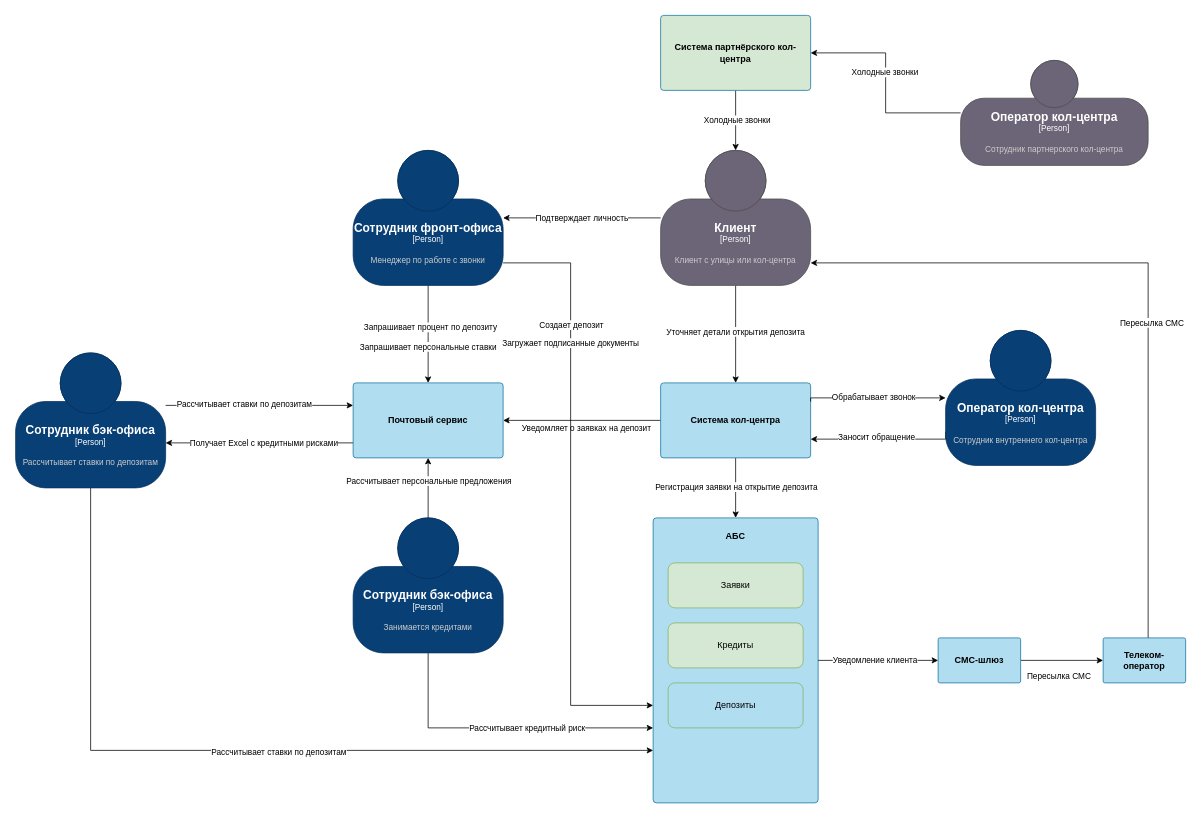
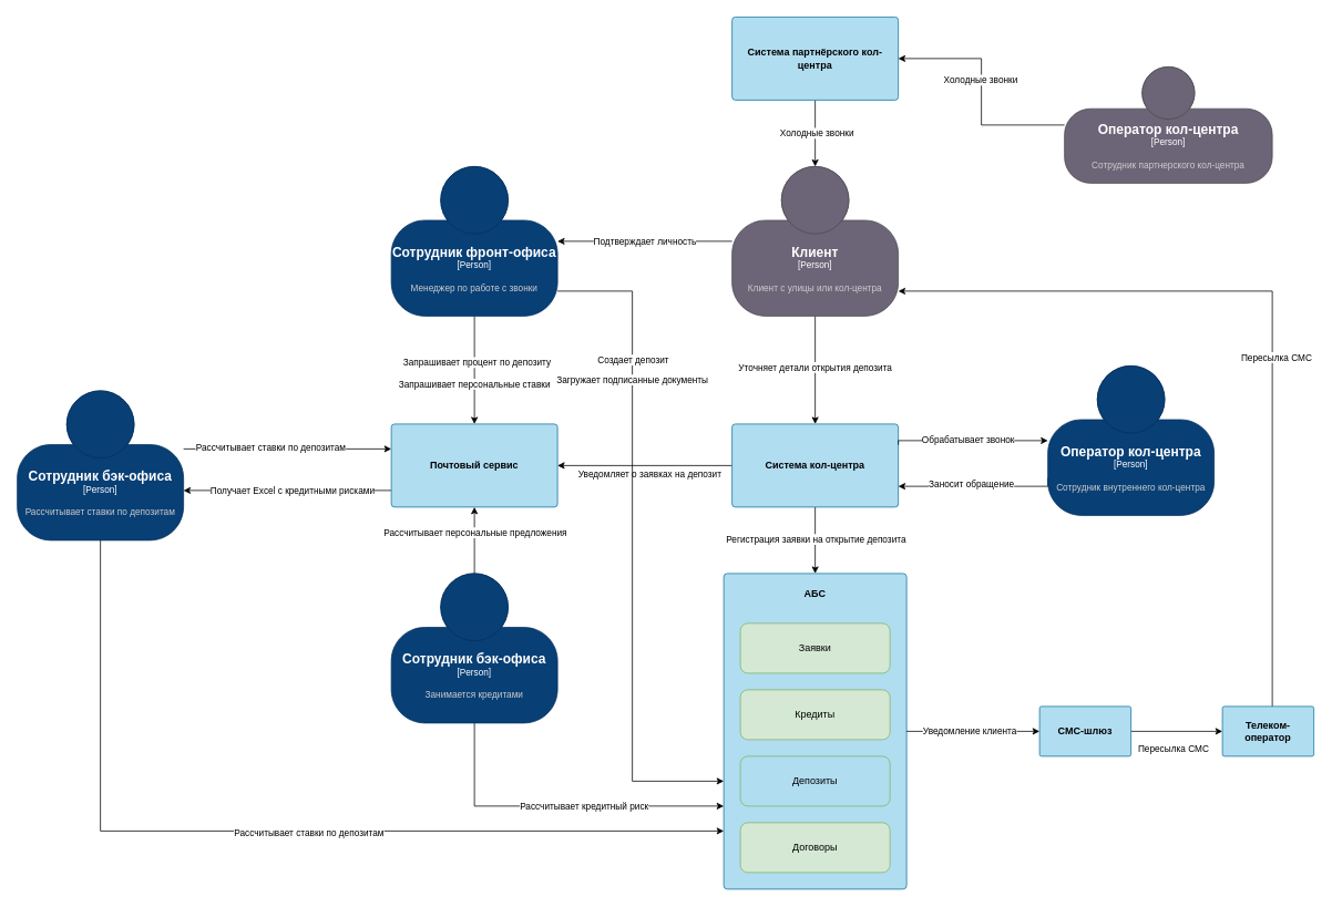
  <mxCell id="0" />
  <mxCell id="1" parent="0" />
  <mxCell id="2" style="edgeStyle=orthogonalEdgeStyle;rounded=0;orthogonalLoop=1;jettySize=auto;html=1;" parent="1" source="6" target="17" edge="1"><mxGeometry relative="1" as="geometry" /></mxCell>
  <mxCell id="3" value="Уточняет детали открытия депозита" style="edgeLabel;html=1;align=center;verticalAlign=middle;resizable=0;points=[];" parent="2" vertex="1" connectable="0"><mxGeometry x="-0.057" y="-1" relative="1" as="geometry"><mxPoint as="offset" /></mxGeometry></mxCell>
  <mxCell id="4" style="edgeStyle=orthogonalEdgeStyle;rounded=0;orthogonalLoop=1;jettySize=auto;html=1;" edge="1" parent="1" source="6" target="41"><mxGeometry relative="1" as="geometry" /></mxCell>
  <mxCell id="5" value="Подтверждает личность" style="edgeLabel;html=1;align=center;verticalAlign=middle;resizable=0;points=[];" vertex="1" connectable="0" parent="4"><mxGeometry x="0.014" relative="1" as="geometry"><mxPoint as="offset" /></mxGeometry></mxCell>
  <mxCell id="6" value="&lt;font style=&quot;font-size: 16px&quot;&gt;&lt;b&gt;Клиент&lt;/b&gt;&lt;/font&gt;&lt;div&gt;[Person]&lt;/div&gt;&lt;br&gt;&lt;div&gt;&lt;font style=&quot;font-size: 11px&quot;&gt;&lt;font color=&quot;#cccccc&quot;&gt;Клиент с улицы или кол-центра&lt;/font&gt;&lt;/div&gt;" style="html=1;fontSize=11;dashed=0;whiteSpace=wrap;fillColor=#6C6477;strokeColor=#4D4D4D;fontColor=#ffffff;shape=mxgraph.c4.person2;align=center;metaEdit=1;points=[[0.5,0,0],[1,0.5,0],[1,0.75,0],[0.75,1,0],[0.5,1,0],[0.25,1,0],[0,0.75,0],[0,0.5,0]];resizable=0;" parent="1" vertex="1"><mxGeometry x="880" y="200" width="200" height="180" as="geometry" /></mxCell>
  <mxCell id="7" style="edgeStyle=orthogonalEdgeStyle;rounded=0;orthogonalLoop=1;jettySize=auto;html=1;" parent="1" source="9" target="57" edge="1"><mxGeometry relative="1" as="geometry" /></mxCell>
  <mxCell id="8" value="Холодные звонки" style="edgeLabel;html=1;align=center;verticalAlign=middle;resizable=0;points=[];" parent="7" vertex="1" connectable="0"><mxGeometry x="0.107" y="2" relative="1" as="geometry"><mxPoint as="offset" /></mxGeometry></mxCell>
  <mxCell id="9" value="&lt;font style=&quot;font-size: 16px&quot;&gt;&lt;b&gt;Оператор кол-центра&lt;/b&gt;&lt;/font&gt;&lt;div&gt;[Person]&lt;/div&gt;&lt;br&gt;&lt;div&gt;&lt;font style=&quot;font-size: 11px&quot;&gt;&lt;font color=&quot;#cccccc&quot;&gt;Сотрудник партнерского кол-центра&lt;/font&gt;&lt;/div&gt;" style="html=1;fontSize=11;dashed=0;whiteSpace=wrap;fillColor=#6C6477;strokeColor=#4D4D4D;fontColor=#ffffff;shape=mxgraph.c4.person2;align=center;metaEdit=1;points=[[0.5,0,0],[1,0.5,0],[1,0.75,0],[0.75,1,0],[0.5,1,0],[0.25,1,0],[0,0.75,0],[0,0.5,0]];resizable=0;" parent="1" vertex="1"><mxGeometry x="1280" y="80" width="250" height="140" as="geometry" /></mxCell>
  <mxCell id="10" style="edgeStyle=orthogonalEdgeStyle;rounded=0;orthogonalLoop=1;jettySize=auto;html=1;exitX=0;exitY=0.75;exitDx=0;exitDy=0;exitPerimeter=0;entryX=1;entryY=0.75;entryDx=0;entryDy=0;" parent="1" source="12" target="17" edge="1"><mxGeometry relative="1" as="geometry"><Array as="points"><mxPoint x="1260" y="585" /></Array></mxGeometry></mxCell>
  <mxCell id="11" value="Заносит обращение" style="edgeLabel;html=1;align=center;verticalAlign=middle;resizable=0;points=[];" parent="10" vertex="1" connectable="0"><mxGeometry x="0.08" y="-3" relative="1" as="geometry"><mxPoint as="offset" /></mxGeometry></mxCell>
  <mxCell id="12" value="&lt;font style=&quot;font-size: 16px&quot;&gt;&lt;b&gt;Оператор кол-центра&lt;/b&gt;&lt;/font&gt;&lt;div&gt;[Person]&lt;/div&gt;&lt;br&gt;&lt;div&gt;&lt;font style=&quot;font-size: 11px&quot;&gt;&lt;font color=&quot;#cccccc&quot;&gt;Сотрудник внутреннего кол-центра&lt;/font&gt;&lt;/div&gt;" style="html=1;fontSize=11;dashed=0;whiteSpace=wrap;fillColor=#083F75;strokeColor=#06315C;fontColor=#ffffff;shape=mxgraph.c4.person2;align=center;metaEdit=1;points=[[0.5,0,0],[1,0.5,0],[1,0.75,0],[0.75,1,0],[0.5,1,0],[0.25,1,0],[0,0.75,0],[0,0.5,0]];resizable=0;" parent="1" vertex="1"><mxGeometry x="1260" y="440" width="200" height="180" as="geometry" /></mxCell>
  <mxCell id="13" style="edgeStyle=orthogonalEdgeStyle;rounded=0;orthogonalLoop=1;jettySize=auto;html=1;" parent="1" source="17" target="21" edge="1"><mxGeometry relative="1" as="geometry" /></mxCell>
  <mxCell id="14" value="Регистрация заявки на открытие депозита" style="edgeLabel;html=1;align=center;verticalAlign=middle;resizable=0;points=[];" parent="13" vertex="1" connectable="0"><mxGeometry x="-0.056" relative="1" as="geometry"><mxPoint as="offset" /></mxGeometry></mxCell>
  <mxCell id="15" style="edgeStyle=orthogonalEdgeStyle;rounded=0;orthogonalLoop=1;jettySize=auto;html=1;" parent="1" source="17" target="54" edge="1"><mxGeometry relative="1" as="geometry" /></mxCell>
  <mxCell id="16" value="Уведомляет о заявках на депозит" style="edgeLabel;html=1;align=center;verticalAlign=middle;resizable=0;points=[];" parent="15" vertex="1" connectable="0"><mxGeometry x="0.133" y="4" relative="1" as="geometry"><mxPoint x="19" y="6" as="offset" /></mxGeometry></mxCell>
  <mxCell id="17" value="Система кол-центра" style="rounded=1;whiteSpace=wrap;html=1;fillColor=#b1ddf0;strokeColor=#10739e;fontStyle=1;arcSize=4;" parent="1" vertex="1"><mxGeometry x="880" y="510" width="200" height="100" as="geometry" /></mxCell>
  <mxCell id="18" style="edgeStyle=orthogonalEdgeStyle;rounded=0;orthogonalLoop=1;jettySize=auto;html=1;exitX=1;exitY=0.25;exitDx=0;exitDy=0;entryX=0;entryY=0.5;entryDx=0;entryDy=0;entryPerimeter=0;" parent="1" source="17" target="12" edge="1"><mxGeometry relative="1" as="geometry"><Array as="points"><mxPoint x="1080" y="530" /></Array></mxGeometry></mxCell>
  <mxCell id="19" value="Обрабатывает звонок" style="edgeLabel;html=1;align=center;verticalAlign=middle;resizable=0;points=[];" parent="18" vertex="1" connectable="0"><mxGeometry x="-0.044" y="2" relative="1" as="geometry"><mxPoint as="offset" /></mxGeometry></mxCell>
  <mxCell id="20" value="" style="group;arcSize=2;" parent="1" vertex="1" connectable="0"><mxGeometry x="870" y="690" width="220" height="380" as="geometry" /></mxCell>
  <mxCell id="21" value="" style="rounded=1;whiteSpace=wrap;html=1;fillColor=#b1ddf0;strokeColor=#10739e;fontStyle=1;arcSize=2;imageHeight=24;" parent="20" vertex="1"><mxGeometry width="220" height="380" as="geometry" /></mxCell>
  <mxCell id="22" value="АБС" style="text;html=1;strokeColor=none;fillColor=none;align=center;verticalAlign=middle;whiteSpace=wrap;rounded=0;fontStyle=1" parent="20" vertex="1"><mxGeometry x="80" y="10" width="60" height="30" as="geometry" /></mxCell>
  <mxCell id="23" value="Заявки" style="rounded=1;whiteSpace=wrap;html=1;fillColor=#d5e8d4;strokeColor=#82b366;" parent="20" vertex="1"><mxGeometry x="20" y="60" width="180" height="60" as="geometry" /></mxCell>
  <mxCell id="24" value="Кредиты" style="rounded=1;whiteSpace=wrap;html=1;fillColor=#d5e8d4;strokeColor=#82b366;" parent="20" vertex="1"><mxGeometry x="20" y="140" width="180" height="60" as="geometry" /></mxCell>
  <mxCell id="25" value="Депозиты" style="rounded=1;whiteSpace=wrap;html=1;fillColor=#b1ddf0;strokeColor=#82b366;" parent="20" vertex="1"><mxGeometry x="20" y="220" width="180" height="60" as="geometry" /></mxCell>
+ <mxCell id="26" value="Договоры" style="rounded=1;whiteSpace=wrap;html=1;fillColor=#d5e8d4;strokeColor=#82b366;" parent="20" vertex="1"><mxGeometry x="20" y="300" width="180" height="60" as="geometry" /></mxCell>
  <mxCell id="27" style="edgeStyle=orthogonalEdgeStyle;rounded=0;orthogonalLoop=1;jettySize=auto;html=1;" parent="1" source="29" target="32" edge="1"><mxGeometry relative="1" as="geometry" /></mxCell>
  <mxCell id="28" value="Пересылка СМС" style="edgeLabel;html=1;align=center;verticalAlign=middle;resizable=0;points=[];" parent="27" vertex="1" connectable="0"><mxGeometry x="-0.277" y="4" relative="1" as="geometry"><mxPoint x="10" y="24" as="offset" /></mxGeometry></mxCell>
  <mxCell id="29" value="СМС-шлюз" style="rounded=1;whiteSpace=wrap;html=1;fillColor=#b1ddf0;strokeColor=#10739e;fontStyle=1;arcSize=4;" parent="1" vertex="1"><mxGeometry x="1250" y="850" width="110" height="60" as="geometry" /></mxCell>
  <mxCell id="30" style="edgeStyle=orthogonalEdgeStyle;rounded=0;orthogonalLoop=1;jettySize=auto;html=1;" parent="1" source="32" target="6" edge="1"><mxGeometry relative="1" as="geometry"><Array as="points"><mxPoint x="1530" y="350" /></Array></mxGeometry></mxCell>
  <mxCell id="31" value="Пересылка СМС" style="edgeLabel;html=1;align=center;verticalAlign=middle;resizable=0;points=[];" parent="30" vertex="1" connectable="0"><mxGeometry x="-0.113" y="-4" relative="1" as="geometry"><mxPoint as="offset" /></mxGeometry></mxCell>
  <mxCell id="32" value="Телеком-оператор" style="rounded=1;whiteSpace=wrap;html=1;fillColor=#b1ddf0;strokeColor=#10739e;fontStyle=1;arcSize=4;" parent="1" vertex="1"><mxGeometry x="1470" y="850" width="110" height="60" as="geometry" /></mxCell>
  <mxCell id="33" style="edgeStyle=orthogonalEdgeStyle;rounded=0;orthogonalLoop=1;jettySize=auto;html=1;" parent="1" source="21" target="29" edge="1"><mxGeometry relative="1" as="geometry" /></mxCell>
  <mxCell id="34" value="Уведомление клиента" style="edgeLabel;html=1;align=center;verticalAlign=middle;resizable=0;points=[];" parent="33" vertex="1" connectable="0"><mxGeometry x="-0.06" y="1" relative="1" as="geometry"><mxPoint as="offset" /></mxGeometry></mxCell>
  <mxCell id="35" style="edgeStyle=orthogonalEdgeStyle;rounded=0;orthogonalLoop=1;jettySize=auto;html=1;" parent="1" source="41" target="54" edge="1"><mxGeometry relative="1" as="geometry" /></mxCell>
  <mxCell id="36" value="Запрашивает процент по депозиту" style="edgeLabel;html=1;align=center;verticalAlign=middle;resizable=0;points=[];" parent="35" vertex="1" connectable="0"><mxGeometry x="-0.154" y="2" relative="1" as="geometry"><mxPoint as="offset" /></mxGeometry></mxCell>
  <mxCell id="37" value="Запрашивает персональные ставки" style="edgeLabel;html=1;align=center;verticalAlign=middle;resizable=0;points=[];" parent="35" vertex="1" connectable="0"><mxGeometry x="0.247" y="-1" relative="1" as="geometry"><mxPoint as="offset" /></mxGeometry></mxCell>
  <mxCell id="38" style="edgeStyle=orthogonalEdgeStyle;rounded=0;orthogonalLoop=1;jettySize=auto;html=1;" parent="1" source="41" target="21" edge="1"><mxGeometry relative="1" as="geometry"><Array as="points"><mxPoint x="760" y="350" /><mxPoint x="760" y="940" /></Array></mxGeometry></mxCell>
  <mxCell id="39" value="Создает депозит" style="edgeLabel;html=1;align=center;verticalAlign=middle;resizable=0;points=[];" parent="38" vertex="1" connectable="0"><mxGeometry x="-0.564" relative="1" as="geometry"><mxPoint as="offset" /></mxGeometry></mxCell>
  <mxCell id="40" value="Загружает подписанные документы" style="edgeLabel;html=1;align=center;verticalAlign=middle;resizable=0;points=[];" parent="38" vertex="1" connectable="0"><mxGeometry x="-0.504" y="-1" relative="1" as="geometry"><mxPoint as="offset" /></mxGeometry></mxCell>
  <mxCell id="41" value="&lt;font style=&quot;font-size: 16px&quot;&gt;&lt;b&gt;Сотрудник фронт-офиса&lt;/b&gt;&lt;/font&gt;&lt;div&gt;[Person]&lt;/div&gt;&lt;br&gt;&lt;div&gt;&lt;font style=&quot;font-size: 11px&quot;&gt;&lt;font color=&quot;#cccccc&quot;&gt;Менеджер по работе с звонки&lt;/font&gt;&lt;/div&gt;" style="html=1;fontSize=11;dashed=0;whiteSpace=wrap;fillColor=#083F75;strokeColor=#06315C;fontColor=#ffffff;shape=mxgraph.c4.person2;align=center;metaEdit=1;points=[[0.5,0,0],[1,0.5,0],[1,0.75,0],[0.75,1,0],[0.5,1,0],[0.25,1,0],[0,0.75,0],[0,0.5,0]];resizable=0;" parent="1" vertex="1"><mxGeometry x="470" y="200" width="200" height="180" as="geometry" /></mxCell>
  <mxCell id="42" style="edgeStyle=orthogonalEdgeStyle;rounded=0;orthogonalLoop=1;jettySize=auto;html=1;" parent="1" source="46" target="54" edge="1"><mxGeometry relative="1" as="geometry"><Array as="points"><mxPoint x="340" y="540" /><mxPoint x="340" y="540" /></Array></mxGeometry></mxCell>
  <mxCell id="43" value="Рассчитывает ставки по депозитам" style="edgeLabel;html=1;align=center;verticalAlign=middle;resizable=0;points=[];" parent="42" vertex="1" connectable="0"><mxGeometry x="-0.169" y="2" relative="1" as="geometry"><mxPoint as="offset" /></mxGeometry></mxCell>
  <mxCell id="44" style="edgeStyle=orthogonalEdgeStyle;rounded=0;orthogonalLoop=1;jettySize=auto;html=1;" parent="1" source="46" target="21" edge="1"><mxGeometry relative="1" as="geometry"><Array as="points"><mxPoint x="120" y="1000" /></Array></mxGeometry></mxCell>
  <mxCell id="45" value="Рассчитывает ставки по депозитам" style="edgeLabel;html=1;align=center;verticalAlign=middle;resizable=0;points=[];" parent="44" vertex="1" connectable="0"><mxGeometry x="0.091" y="-1" relative="1" as="geometry"><mxPoint as="offset" /></mxGeometry></mxCell>
  <mxCell id="46" value="&lt;font style=&quot;font-size: 16px&quot;&gt;&lt;b&gt;Сотрудник бэк-офиса&lt;/b&gt;&lt;/font&gt;&lt;div&gt;[Person]&lt;/div&gt;&lt;br&gt;&lt;div&gt;&lt;font style=&quot;font-size: 11px&quot;&gt;&lt;font color=&quot;#cccccc&quot;&gt;Рассчитывает ставки по депозитам&lt;/font&gt;&lt;/div&gt;" style="html=1;fontSize=11;dashed=0;whiteSpace=wrap;fillColor=#083F75;strokeColor=#06315C;fontColor=#ffffff;shape=mxgraph.c4.person2;align=center;metaEdit=1;points=[[0.5,0,0],[1,0.5,0],[1,0.75,0],[0.75,1,0],[0.5,1,0],[0.25,1,0],[0,0.75,0],[0,0.5,0]];resizable=0;" parent="1" vertex="1"><mxGeometry x="20" y="470" width="200" height="180" as="geometry" /></mxCell>
  <mxCell id="47" style="edgeStyle=orthogonalEdgeStyle;rounded=0;orthogonalLoop=1;jettySize=auto;html=1;" parent="1" source="51" target="54" edge="1"><mxGeometry relative="1" as="geometry" /></mxCell>
  <mxCell id="48" value="Рассчитывает персональные предложения" style="edgeLabel;html=1;align=center;verticalAlign=middle;resizable=0;points=[];" parent="47" vertex="1" connectable="0"><mxGeometry x="-0.081" y="-1" relative="1" as="geometry"><mxPoint x="-1" y="-13" as="offset" /></mxGeometry></mxCell>
  <mxCell id="49" style="edgeStyle=orthogonalEdgeStyle;rounded=0;orthogonalLoop=1;jettySize=auto;html=1;" parent="1" source="51" target="21" edge="1"><mxGeometry relative="1" as="geometry"><Array as="points"><mxPoint x="570" y="970" /></Array></mxGeometry></mxCell>
  <mxCell id="50" value="Рассчитывает кредитный риск" style="edgeLabel;html=1;align=center;verticalAlign=middle;resizable=0;points=[];" parent="49" vertex="1" connectable="0"><mxGeometry x="0.153" relative="1" as="geometry"><mxPoint as="offset" /></mxGeometry></mxCell>
  <mxCell id="51" value="&lt;font style=&quot;font-size: 16px&quot;&gt;&lt;b&gt;Сотрудник бэк-офиса&lt;/b&gt;&lt;/font&gt;&lt;div&gt;[Person]&lt;/div&gt;&lt;br&gt;&lt;div&gt;&lt;font style=&quot;font-size: 11px&quot;&gt;&lt;font color=&quot;#cccccc&quot;&gt;Занимается кредитами&lt;/font&gt;&lt;/div&gt;" style="html=1;fontSize=11;dashed=0;whiteSpace=wrap;fillColor=#083F75;strokeColor=#06315C;fontColor=#ffffff;shape=mxgraph.c4.person2;align=center;metaEdit=1;points=[[0.5,0,0],[1,0.5,0],[1,0.75,0],[0.75,1,0],[0.5,1,0],[0.25,1,0],[0,0.75,0],[0,0.5,0]];resizable=0;" parent="1" vertex="1"><mxGeometry x="470" y="690" width="200" height="180" as="geometry" /></mxCell>
  <mxCell id="52" style="edgeStyle=orthogonalEdgeStyle;rounded=0;orthogonalLoop=1;jettySize=auto;html=1;" parent="1" source="54" target="46" edge="1"><mxGeometry relative="1" as="geometry"><Array as="points"><mxPoint x="340" y="590" /><mxPoint x="340" y="590" /></Array></mxGeometry></mxCell>
  <mxCell id="53" value="Получает Excel с кредитными рисками" style="edgeLabel;html=1;align=center;verticalAlign=middle;resizable=0;points=[];" parent="52" vertex="1" connectable="0"><mxGeometry x="0.172" relative="1" as="geometry"><mxPoint x="27" as="offset" /></mxGeometry></mxCell>
  <mxCell id="54" value="Почтовый сервис" style="rounded=1;whiteSpace=wrap;html=1;fillColor=#b1ddf0;strokeColor=#10739e;fontStyle=1;arcSize=4;" parent="1" vertex="1"><mxGeometry x="470" y="510" width="200" height="100" as="geometry" /></mxCell>
  <mxCell id="55" style="edgeStyle=orthogonalEdgeStyle;rounded=0;orthogonalLoop=1;jettySize=auto;html=1;" parent="1" source="57" target="6" edge="1"><mxGeometry relative="1" as="geometry" /></mxCell>
  <mxCell id="56" value="Холодные звонки" style="edgeLabel;html=1;align=center;verticalAlign=middle;resizable=0;points=[];" parent="55" vertex="1" connectable="0"><mxGeometry x="-0.029" y="1" relative="1" as="geometry"><mxPoint as="offset" /></mxGeometry></mxCell>
- <mxCell id="57" value="Система партнёрского кол-центра" style="rounded=1;whiteSpace=wrap;html=1;fillColor=#d5e8d4;strokeColor=#10739e;fontStyle=1;arcSize=4;" parent="1" vertex="1"><mxGeometry x="880" y="20" width="200" height="100" as="geometry" /></mxCell>
+ <mxCell id="57" value="Система партнёрского кол-центра" style="rounded=1;whiteSpace=wrap;html=1;fillColor=#b1ddf0;strokeColor=#10739e;fontStyle=1;arcSize=4;" parent="1" vertex="1"><mxGeometry x="880" y="20" width="200" height="100" as="geometry" /></mxCell>
